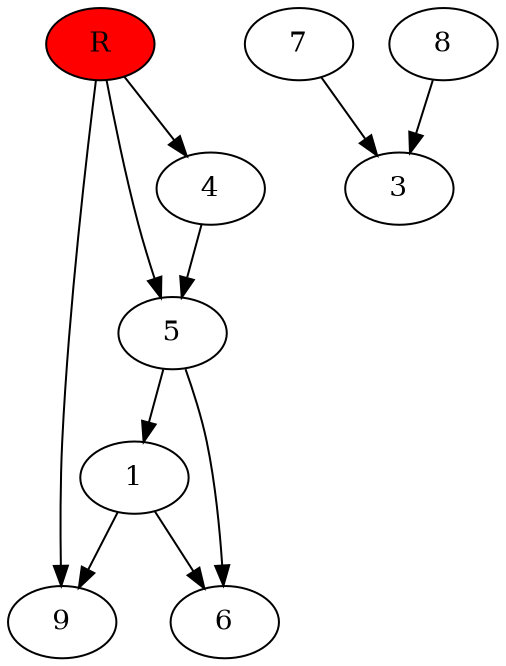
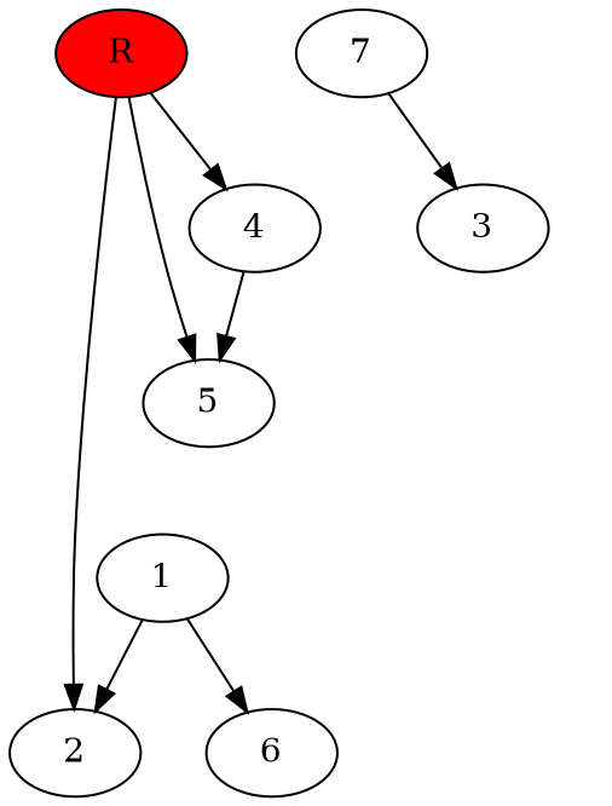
  digraph {
    1
-   2 [label=9]
+   2
    6
    7
    3
    5
-   8
    R [fillcolor="#ff0000" style=filled]
    4
    1 -> 2
    1 -> 6
    7 -> 3
-   5 -> 1
-   5 -> 6
-   8 -> 3
    R -> 2
    R -> 5
    R -> 4
    4 -> 5
  }
